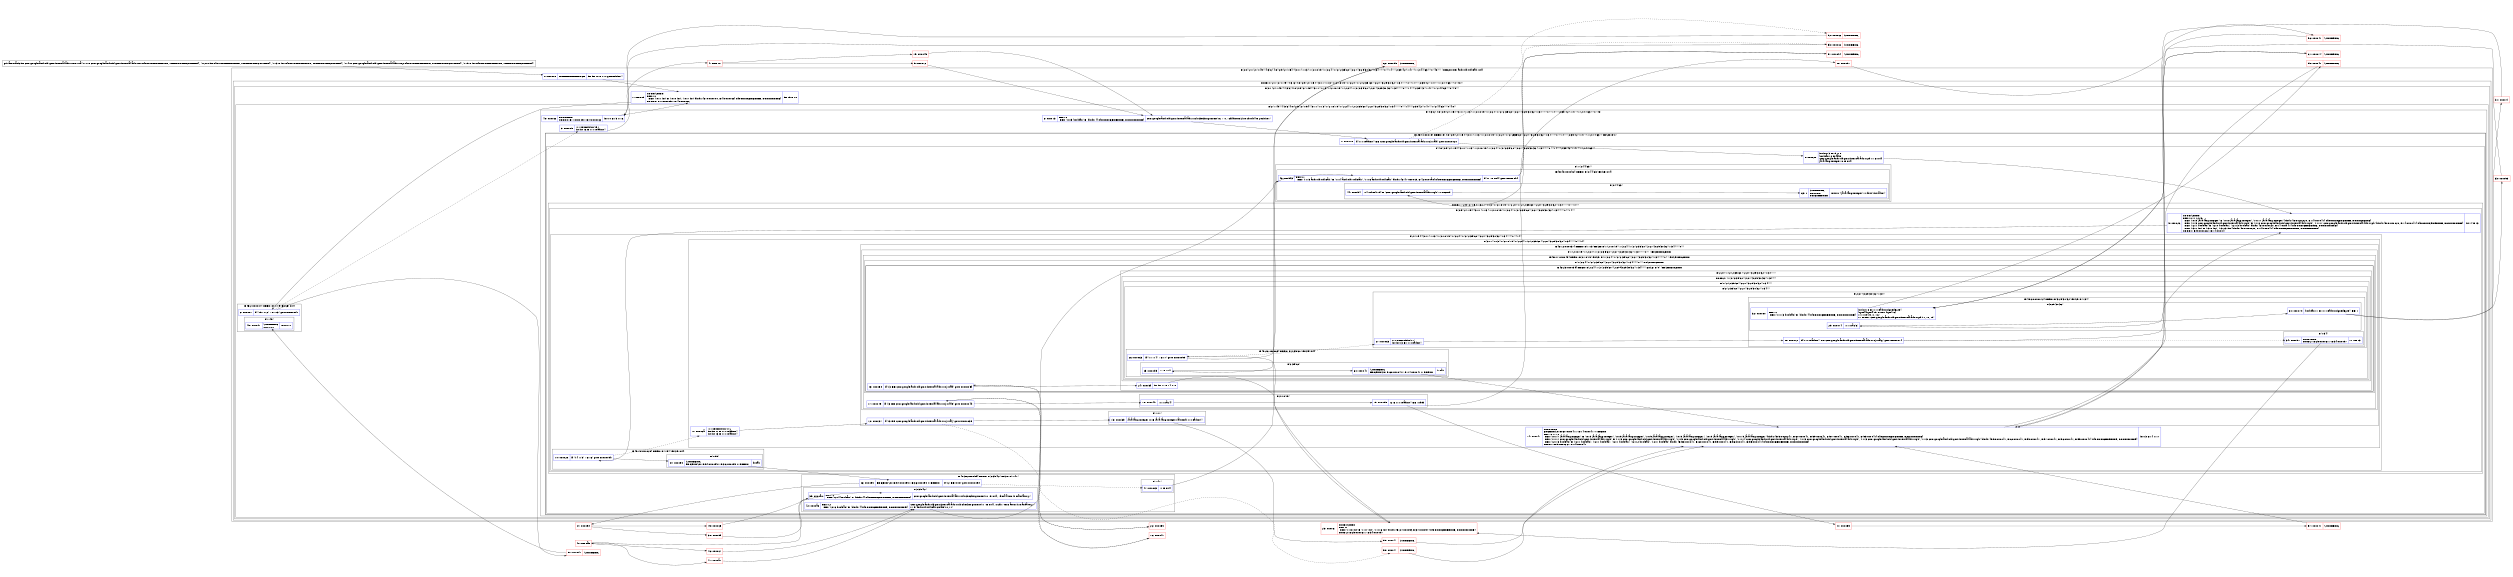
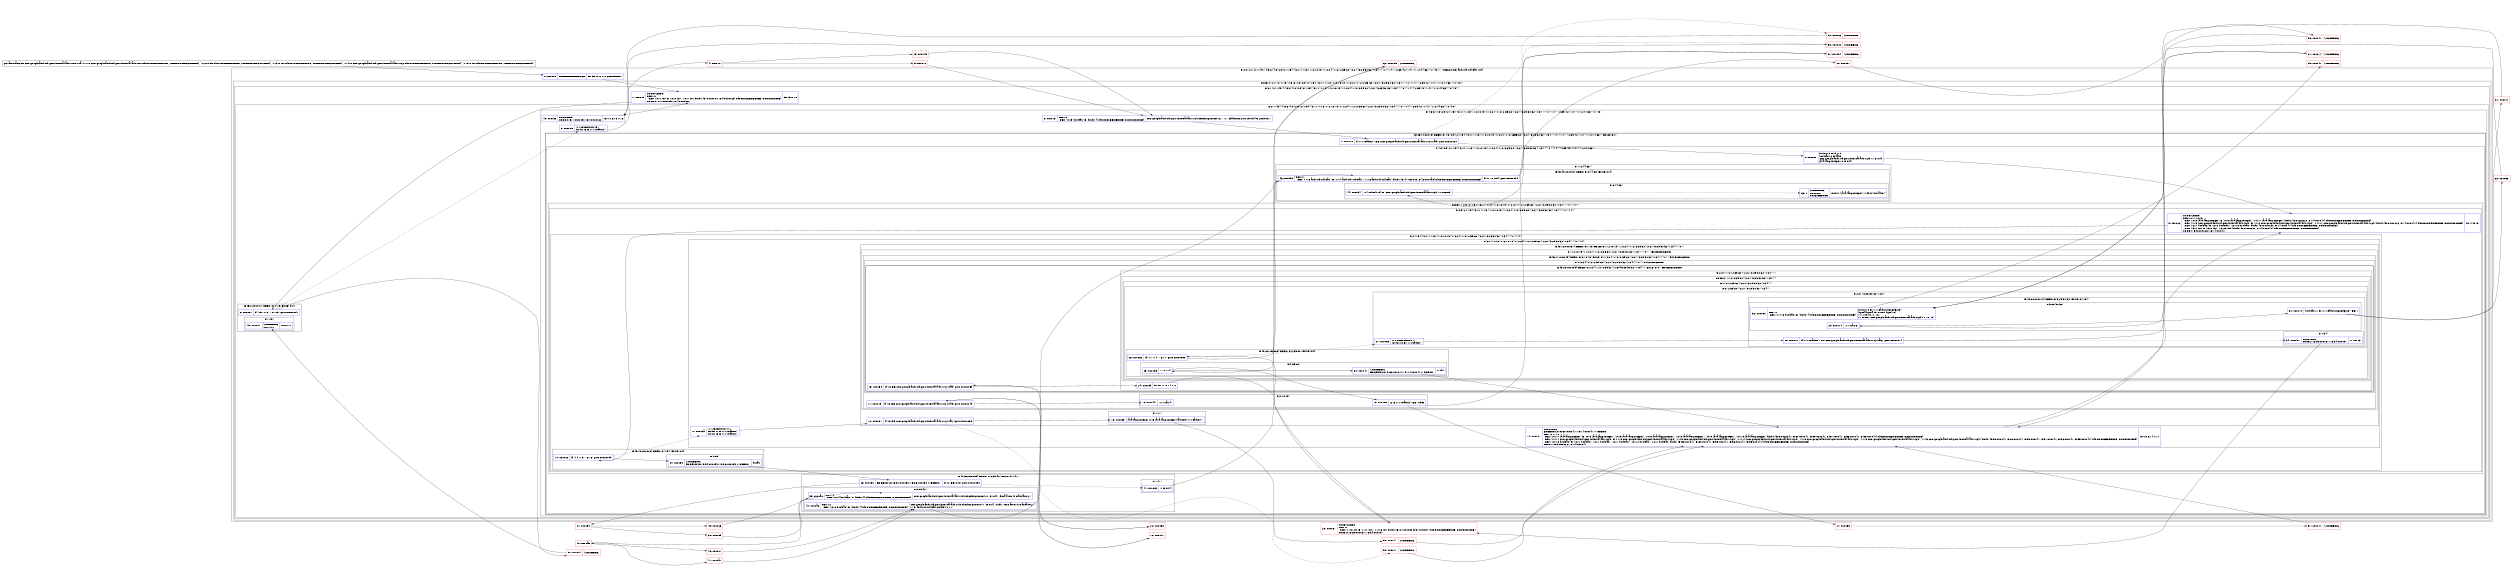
  digraph {
    rankdir=LR
    node [color=blue shape=record]
    n1 [label="{49\:\ 0x00d1|SYNTHETIC\lRETURN\l|return 0\l}"]
    n2 [label="{2\:\ 0x0007|if ((r5 \- r12) \>= r13) goto L_0x00d1\l}"]
    n3 [label="{54\:\ 0x009b|SYNTHETIC\lEDGE_INSN: B:54:0x009b\-\>B:36:0x009b ?: BREAK  \l|break\l}"]
    n4 [label="{10\:\ 0x0028|if ((r4 \- r5) \>= r6) goto L_0x009b\l}"]
    n5 [label="{13\:\ 0x0039|java.lang.Integer r0 = java.lang.Integer.valueOf(r11.readInt())\l}"]
    n6 [label="{18\:\ 0x004b|r11.zzac(4)\l}"]
    n7 [label="{19\:\ 0x0055|r2 = r11.readInt() == zzbeh\l}"]
    n8 [label="{35\:\ 0x0099|r1 = null\l}"]
    n9 [label="{60\:\ 0x0041|SYNTHETIC\lEDGE_INSN: B:60:0x0041\-\>B:14:0x0041 ?: BREAK  \l|break\l}"]
    n10 [label="{26\:\ 0x0063|if ((r1 \- r4) \>= r7) goto L_0x0099\l}"]
    n11 [label="{29\:\ 0x0074|r11.zzac(6)\l}"]
    n12 [label="{30\:\ 0x007d|boolean r1 = r11.readUnsignedByte() == 1\l}"]
    n13 [label="{32\:\ 0x0080|PHI: r1 \l  PHI: (r1v13 boolean) =  binds: [] A[DONT_GENERATE, DONT_INLINE]\l|int int r8 = r11.readUnsignedByte()\lbyte[] byte[] r9 = new byte[16]\lr11.zzb(r9, 0, 16)\lr1 = new com.google.android.gms.internal.ads.zzpb(r1, r8, r9)\l}"]
    n14 [label="{34\:\ 0x0097|LOOP_END\lLOOP:2: B:25:0x0061\-\>B:34:0x0097\l|r1 += r3\l}"]
    n15 [label="{28\:\ 0x0072|if (r11.readInt() == com.google.android.gms.internal.ads.zzoj.zzalg) goto L_0x0074\l}"]
    n16 [label="{27\:\ 0x0065|r11.setPosition(r1)\lint int r3 = r11.readInt()\l}"]
    n17 [label="{24\:\ 0x005f|int int r1 = r4 + 8\l}"]
    n18 [label="{23\:\ 0x005d|if (r3 == com.google.android.gms.internal.ads.zzoj.zzalf) goto L_0x005f\l}"]
    n19 [label="{17\:\ 0x0049|if (r3 == com.google.android.gms.internal.ads.zzoj.zzale) goto L_0x004b\l}"]
    n20 [label="{12\:\ 0x0037|if (r3 == com.google.android.gms.internal.ads.zzoj.zzalj) goto L_0x0039\l}"]
    n21 [label="{11\:\ 0x002a|r11.setPosition(r4)\lint int r7 = r11.readInt()\lint int r3 = r11.readInt()\l}"]
    n22 [label="{14\:\ 0x0041|LOOP_END\lEDGE_INSN: B:60:0x0041\-\>B:14:0x0041 ?: BREAK  \lPHI: r0 r1 r2 \l  PHI: (r0v17 java.lang.Integer) = (r0v9 java.lang.Integer), (r0v9 java.lang.Integer), (r0v9 java.lang.Integer), (r0v9 java.lang.Integer), (r0v9 java.lang.Integer), (r0v19 java.lang.Integer) binds: [B:58:0x0041, B:60:0x0041, B:59:0x0041, B:57:0x0041, B:56:0x0041, B:55:0x0041] A[DONT_GENERATE, DONT_INLINE]\l  PHI: (r1v17 com.google.android.gms.internal.ads.zzpb) = (r1v3 com.google.android.gms.internal.ads.zzpb), (r1v9 com.google.android.gms.internal.ads.zzpb), (r1v14 com.google.android.gms.internal.ads.zzpb), (r1v3 com.google.android.gms.internal.ads.zzpb), (r1v3 com.google.android.gms.internal.ads.zzpb), (r1v3 com.google.android.gms.internal.ads.zzpb) binds: [B:58:0x0041, B:60:0x0041, B:59:0x0041, B:57:0x0041, B:56:0x0041, B:55:0x0041] A[DONT_GENERATE, DONT_INLINE]\l  PHI: (r2v13 boolean) = (r2v1 boolean), (r2v1 boolean), (r2v1 boolean), (r2v12 boolean), (r2v1 boolean) binds: [B:58:0x0041, B:60:0x0041, B:59:0x0041, B:56:0x0041, B:55:0x0041] A[DONT_GENERATE, DONT_INLINE]\lLOOP:1: B:9:0x0026\-\>B:14:0x0041\l|int r3 = r4 + r7\l}"]
    n23 [label="{9\:\ 0x0026|LOOP_START\lPHI: r0 r1 r2 r3 \l  PHI: (r0v9 java.lang.Integer) = (r0v8 java.lang.Integer), (r0v17 java.lang.Integer) binds: [B:8:0x0020, B:14:0x0041] A[DONT_GENERATE, DONT_INLINE]\l  PHI: (r1v3 com.google.android.gms.internal.ads.zzpb) = (r1v2 com.google.android.gms.internal.ads.zzpb), (r1v17 com.google.android.gms.internal.ads.zzpb) binds: [B:8:0x0020, B:14:0x0041] A[DONT_GENERATE, DONT_INLINE]\l  PHI: (r2v1 boolean) = (r2v0 boolean), (r2v13 boolean) binds: [B:8:0x0020, B:14:0x0041] A[DONT_GENERATE, DONT_INLINE]\l  PHI: (r3v1 int) = (r3v0 int), (r3v13 int) binds: [B:8:0x0020, B:14:0x0041] A[DONT_GENERATE, DONT_INLINE]\lLOOP:1: B:9:0x0026\-\>B:14:0x0041\l|int r4 = r3\l}"]
    n24 [label="{39\:\ 0x00a0|PHI: r2 \l  PHI: (r2v4 boolean) =  binds: [] A[DONT_GENERATE, DONT_INLINE]\l|com.google.android.gms.internal.ads.zzsk.checkArgument(r0 != null, \"frma atom is mandatory\")\l}"]
    n25 [label="{42\:\ 0x00a8|PHI: r2 \l  PHI: (r2v6 boolean) =  binds: [] A[DONT_GENERATE, DONT_INLINE]\l|com.google.android.gms.internal.ads.zzsk.checkArgument(r1 != null, \"schi\-\>tenc atom is mandatory\")\lr1 = android.util.Pair.create(r0, r1)\l}"]
    n26 [label="{47\:\ 0x00c9|r1 = null\l}"]
    n27 [label="{36\:\ 0x009b|EDGE_INSN: B:54:0x009b\-\>B:36:0x009b ?: BREAK  \l|if (r2 == true) goto L_0x009d\l}"]
    n28 [label="{44\:\ 0x00b4|r14.zzbeo[r15] = (com.google.android.gms.internal.ads.zzpb) r1.second\l}"]
    n29 [label="{63\:\ ?|SYNTHETIC\lRETURN\lORIG_RETURN\l|return ((java.lang.Integer) r1.first).intValue()\l}"]
    n30 [label="{43\:\ 0x00b2|PHI: r1 \l  PHI: (r1v5 android.util.Pair) = (r1v4 android.util.Pair), (r1v6 android.util.Pair) binds: [B:47:0x00c9, B:42:0x00a8] A[DONT_GENERATE, DONT_INLINE]\l|if (r1 != null) goto L_0x00b4\l}"]
    n31 [label="{8\:\ 0x0020|int int r3 = r5 + 8\lboolean r2 = false\lcom.google.android.gms.internal.ads.zzpb r1 = null\ljava.lang.Integer r0 = null\l}"]
    n32 [label="{7\:\ 0x001e|if (r11.readInt() == com.google.android.gms.internal.ads.zzoj.zzald) goto L_0x0020\l}"]
    n33 [label="{3\:\ 0x0009|r11.setPosition(r5)\lint int r6 = r11.readInt()\l}"]
    n34 [label="{6\:\ 0x0013|PHI: r0 \l  PHI: (r0v5 boolean) =  binds: [] A[DONT_GENERATE, DONT_INLINE]\l|com.google.android.gms.internal.ads.zzsk.checkArgument(r6 \> 0, \"childAtomSize should be positive\")\l}"]
    n35 [label="{48\:\ 0x00cc|LOOP_END\lLOOP:0: B:1:0x0005\-\>B:48:0x00cc\l|int r0 = r5 + r6\l}"]
    n36 [label="{1\:\ 0x0005|LOOP_START\lPHI: r0 \l  PHI: (r0v1 int) = (r0v0 int), (r0v7 int) binds: [B:0:0x0000, B:48:0x00cc] A[DONT_GENERATE, DONT_INLINE]\lLOOP:0: B:1:0x0005\-\>B:48:0x00cc\l|int r5 = r0\l}"]
    n37 [label="{0\:\ 0x0000|MTH_ENTER_BLOCK\l|int int r0 = r11.getPosition()\l}"]
    n38 [color=red label="{50\:\ 0x00d1|SYNTHETIC\l}"]
    n39 [color=red label="{55\:\ 0x0041|SYNTHETIC\l}"]
    n40 [color=red label="{20\:\ 0x0057}"]
    n41 [color=red label="{21\:\ 0x0059}"]
    n42 [color=red label="{62\:\ 0x0099|SYNTHETIC\l}"]
    n43 [color=red label="{31\:\ 0x007f}"]
    n44 [color=red label="{33\:\ 0x0095}"]
    n45 [color=red label="{59\:\ 0x0041|SYNTHETIC\l}"]
    n46 [color=red label="{25\:\ 0x0061|LOOP_START\lPHI: r1 \l  PHI: (r1v8 int) = (r1v7 int), (r1v16 int) binds: [B:24:0x005f, B:34:0x0097] A[DONT_GENERATE, DONT_INLINE]\lLOOP:2: B:25:0x0061\-\>B:34:0x0097\l}"]
    n47 [color=red label="{61\:\ 0x0074|SYNTHETIC\l}"]
    n48 [color=red label="{58\:\ 0x0041|SYNTHETIC\l}"]
    n49 [color=red label="{22\:\ 0x005b}"]
    n50 [color=red label="{16\:\ 0x0047}"]
    n51 [color=red label="{40\:\ 0x00a5}"]
    n52 [color=red label="{37\:\ 0x009d}"]
    n53 [color=red label="{51\:\ 0x00b4|SYNTHETIC\l}"]
    n54 [color=red label="{53\:\ 0x00cc|SYNTHETIC\l}"]
    n55 [color=red label="{52\:\ 0x00cc|SYNTHETIC\l}"]
    n56 [color=red label="{4\:\ 0x0010}"]
    n57 [color=red label="{5\:\ 0x0012}"]
    n58 [color=red label="{15\:\ 0x0045}"]
    n59 [color=red label="{56\:\ 0x0041|SYNTHETIC\l}"]
    n60 [color=red label="{57\:\ 0x0041|SYNTHETIC\l}"]
    n61 [color=red label="{38\:\ 0x009f}"]
    n62 [color=red label="{45\:\ 0x00c5}"]
    n63 [color=red label="{41\:\ 0x00a7}"]
    n64 [color=red label="{46\:\ 0x00c7}"]
    n65 [label="{private static int com.google.android.gms.internal.ads.zzom.zza((r11v0 com.google.android.gms.internal.ads.zzst A[IMMUTABLE_TYPE, METHOD_ARGUMENT]), (r12v0 int A[IMMUTABLE_TYPE, METHOD_ARGUMENT]), (r13v0 int A[IMMUTABLE_TYPE, METHOD_ARGUMENT]), (r14v0 com.google.android.gms.internal.ads.zzop A[IMMUTABLE_TYPE, METHOD_ARGUMENT]), (r15v0 int A[IMMUTABLE_TYPE, METHOD_ARGUMENT])) }" color=""]
    subgraph cluster_1 {
      label="R(2:0|(2:1|(2:(1:49)|(4:3|6|(4:8|(2:9|(2:(1:54)|(3:11|(1:13)(1:(2:18|19)(1:(2:24|(1:(2:(2:35|60)|(2:27|(3:29|30|32)(1:34)))))(0)))|14)))|(2:39|42)(1:47)|(1:(2:44|63)))(0)|48)))) | DECL_VAR: android.util.Pair null\l"
      n37
      subgraph cluster_2 {
        label="LOOP:0: (2:1|(2:(1:49)|(4:3|6|(4:8|(2:9|(2:(1:54)|(3:11|(1:13)(1:(2:18|19)(1:(2:24|(1:(2:(2:35|60)|(2:27|(3:29|30|32)(1:34)))))(0)))|14)))|(2:39|42)(1:47)|(1:(2:44|63)))(0)|48)))"
        subgraph cluster_3 {
          label="R(2:1|(2:(1:49)|(4:3|6|(4:8|(2:9|(2:(1:54)|(3:11|(1:13)(1:(2:18|19)(1:(2:24|(1:(2:(2:35|60)|(2:27|(3:29|30|32)(1:34)))))(0)))|14)))|(2:39|42)(1:47)|(1:(2:44|63)))(0)|48)))"
          n36
          subgraph cluster_4 {
            label="R(2:(1:49)|(4:3|6|(4:8|(2:9|(2:(1:54)|(3:11|(1:13)(1:(2:18|19)(1:(2:24|(1:(2:(2:35|60)|(2:27|(3:29|30|32)(1:34)))))(0)))|14)))|(2:39|42)(1:47)|(1:(2:44|63)))(0)|48))"
            subgraph cluster_5 {
              label="IF [B:2:0x0007] THEN: R(1:49) ELSE: null"
              n2
              subgraph cluster_6 {
                label="R(1:49)"
                n1
              }
            }
            subgraph cluster_7 {
              label="R(4:3|6|(4:8|(2:9|(2:(1:54)|(3:11|(1:13)(1:(2:18|19)(1:(2:24|(1:(2:(2:35|60)|(2:27|(3:29|30|32)(1:34)))))(0)))|14)))|(2:39|42)(1:47)|(1:(2:44|63)))(0)|48)"
              n33
              n34
              n35
              subgraph cluster_8 {
                label="IF [B:7:0x001e] THEN: R(4:8|(2:9|(2:(1:54)|(3:11|(1:13)(1:(2:18|19)(1:(2:24|(1:(2:(2:35|60)|(2:27|(3:29|30|32)(1:34)))))(0)))|14)))|(2:39|42)(1:47)|(1:(2:44|63))) ELSE: R(0)"
                n32
                subgraph cluster_9 {
                  label="R(4:8|(2:9|(2:(1:54)|(3:11|(1:13)(1:(2:18|19)(1:(2:24|(1:(2:(2:35|60)|(2:27|(3:29|30|32)(1:34)))))(0)))|14)))|(2:39|42)(1:47)|(1:(2:44|63)))"
                  n31
                  subgraph cluster_10 {
                    label="LOOP:1: (2:9|(2:(1:54)|(3:11|(1:13)(1:(2:18|19)(1:(2:24|(1:(2:(2:35|60)|(2:27|(3:29|30|32)(1:34)))))(0)))|14)))"
                    subgraph cluster_11 {
                      label="R(2:9|(2:(1:54)|(3:11|(1:13)(1:(2:18|19)(1:(2:24|(1:(2:(2:35|60)|(2:27|(3:29|30|32)(1:34)))))(0)))|14)))"
                      n23
                      subgraph cluster_12 {
                        label="R(2:(1:54)|(3:11|(1:13)(1:(2:18|19)(1:(2:24|(1:(2:(2:35|60)|(2:27|(3:29|30|32)(1:34)))))(0)))|14))"
                        subgraph cluster_13 {
                          label="IF [B:10:0x0028] THEN: R(1:54) ELSE: null"
                          n4
                          subgraph cluster_14 {
                            label="R(1:55)"
                            n3
                          }
                        }
                        subgraph cluster_15 {
                          label="R(3:11|(1:13)(1:(2:18|19)(1:(2:24|(1:(2:(2:35|60)|(2:27|(3:29|30|32)(1:34)))))(0)))|14)"
                          n21
                          n22
                          subgraph cluster_16 {
                            label="IF [B:12:0x0037] THEN: R(1:13) ELSE: R(1:(2:18|19)(1:(2:24|(1:(2:(2:35|60)|(2:27|(3:29|30|32)(1:34)))))(0)))"
                            n20
                            subgraph cluster_17 {
                              label="R(1:11)"
                              n5
                            }
                            subgraph cluster_18 {
                              label="R(1:(2:18|19)(1:(2:24|(1:(2:(2:35|60)|(2:27|(3:29|30|32)(1:34)))))(0))) | ELSE_IF_CHAIN\l"
                              subgraph cluster_19 {
                                label="IF [B:17:0x0049] THEN: R(2:18|19) ELSE: R(1:(2:24|(1:(2:(2:35|60)|(2:27|(3:29|30|32)(1:34)))))(0)) | ELSE_IF_CHAIN\l"
                                n19
                                subgraph cluster_20 {
                                  label="R(2:18|19)"
                                  n6
                                  n7
                                }
                                subgraph cluster_21 {
                                  label="R(1:(2:24|(1:(2:(2:35|60)|(2:27|(3:29|30|32)(1:34)))))(0)) | ELSE_IF_CHAIN\l"
                                  subgraph cluster_22 {
                                    label="IF [B:23:0x005d] THEN: R(2:24|(1:(2:(2:35|60)|(2:27|(3:29|30|32)(1:34))))) ELSE: R(0) | ELSE_IF_CHAIN\l"
                                    n18
                                    subgraph cluster_23 {
                                      label="R(2:24|(1:(2:(2:35|60)|(2:27|(3:29|30|32)(1:34)))))"
                                      n17
                                      subgraph cluster_24 {
                                        label="LOOP:2: (1:(2:(2:35|60)|(2:27|(3:29|30|32)(1:34))))"
                                        subgraph cluster_25 {
                                          label="R(1:(2:(2:35|60)|(2:27|(3:29|30|32)(1:34))))"
                                          subgraph cluster_26 {
                                            label="R(2:(2:35|60)|(2:27|(3:29|30|32)(1:34)))"
                                            subgraph cluster_27 {
                                              label="IF [B:26:0x0063] THEN: R(2:35|60) ELSE: null"
                                              n10
                                              subgraph cluster_28 {
                                                label="R(2:35|60)"
                                                n8
                                                n9
                                              }
                                            }
                                            subgraph cluster_29 {
                                              label="R(2:27|(3:29|30|32)(1:34))"
                                              n16
                                              subgraph cluster_30 {
                                                label="IF [B:28:0x0072] THEN: R(3:29|30|32) ELSE: R(1:34)"
                                                n15
                                                subgraph cluster_31 {
                                                  label="R(3:29|30|32)"
                                                  n11
                                                  n12
                                                  n13
                                                }
                                                subgraph cluster_32 {
                                                  label="R(1:34)"
                                                  n14
                                                }
                                              }
                                            }
                                          }
                                        }
                                      }
                                    }
                                    subgraph cluster_33 {
                                      label="R(0)"
                                    }
                                  }
                                }
                              }
                            }
                          }
                        }
                      }
                    }
                  }
                  subgraph cluster_34 {
                    label="IF [B:36:0x009b] THEN: R(2:39|42) ELSE: R(1:47)"
                    n27
                    subgraph cluster_35 {
                      label="R(2:39|42)"
                      n24
                      n25
                    }
                    subgraph cluster_36 {
                      label="R(1:47)"
                      n26
                    }
                  }
                  subgraph cluster_37 {
                    label="R(1:(2:44|63))"
                    subgraph cluster_38 {
                      label="IF [B:43:0x00b2] THEN: R(2:44|63) ELSE: null"
                      n30
                      subgraph cluster_39 {
                        label="R(2:44|63)"
                        n28
                        n29
                      }
                    }
                  }
                }
                subgraph cluster_40 {
                  label="R(0)"
                }
              }
            }
          }
        }
      }
    }
    n2 -> n33 [style=dashed]
    n2 -> n38
    n3 -> n27
    n4 -> n3
    n4 -> n21 [style=dashed]
    n5 -> n39
-   n6 -> n7
+   n8 -> n7
    n7 -> n40
    n7 -> n41
    n8 -> n9
    n9 -> n22
    n10 -> n16 [style=dashed]
    n10 -> n42
    n11 -> n12
    n12 -> n43
    n12 -> n44
    n13 -> n45
    n14 -> n46
    n15 -> n14 [style=dashed]
    n15 -> n47
    n16 -> n15
    n17 -> n46
    n18 -> n17
    n18 -> n48 [style=dashed]
    n19 -> n6
    n19 -> n49 [style=dashed]
    n20 -> n5
    n20 -> n50 [style=dashed]
    n21 -> n20
    n22 -> n23
    n23 -> n4
    n24 -> n51
    n25 -> n30
    n26 -> n30
    n27 -> n26 [style=dashed]
    n27 -> n52
-   n28 -> n29
+   n28 -> n29 [style=dashed]
    n30 -> n53
    n30 -> n54 [style=dashed]
    n31 -> n23
    n32 -> n31
    n32 -> n55 [style=dashed]
    n33 -> n56
    n34 -> n32
    n35 -> n36
    n36 -> n2
    n37 -> n36
    n38 -> n1
    n39 -> n22
    n40 -> n59
    n41 -> n60
    n42 -> n8
    n43 -> n13
    n44 -> n13
-   n45 -> n22
    n46 -> n10
    n47 -> n11
    n48 -> n22
    n49 -> n18
    n50 -> n19
    n51 -> n63
    n51 -> n64
    n52 -> n61
    n52 -> n62
    n53 -> n28
    n54 -> n35
    n55 -> n35
    n56 -> n57
    n56 -> n58
    n57 -> n34
    n58 -> n34
    n59 -> n22
    n60 -> n22
    n61 -> n24
    n62 -> n24
    n63 -> n25
    n64 -> n25
    n65 -> n37
  }
